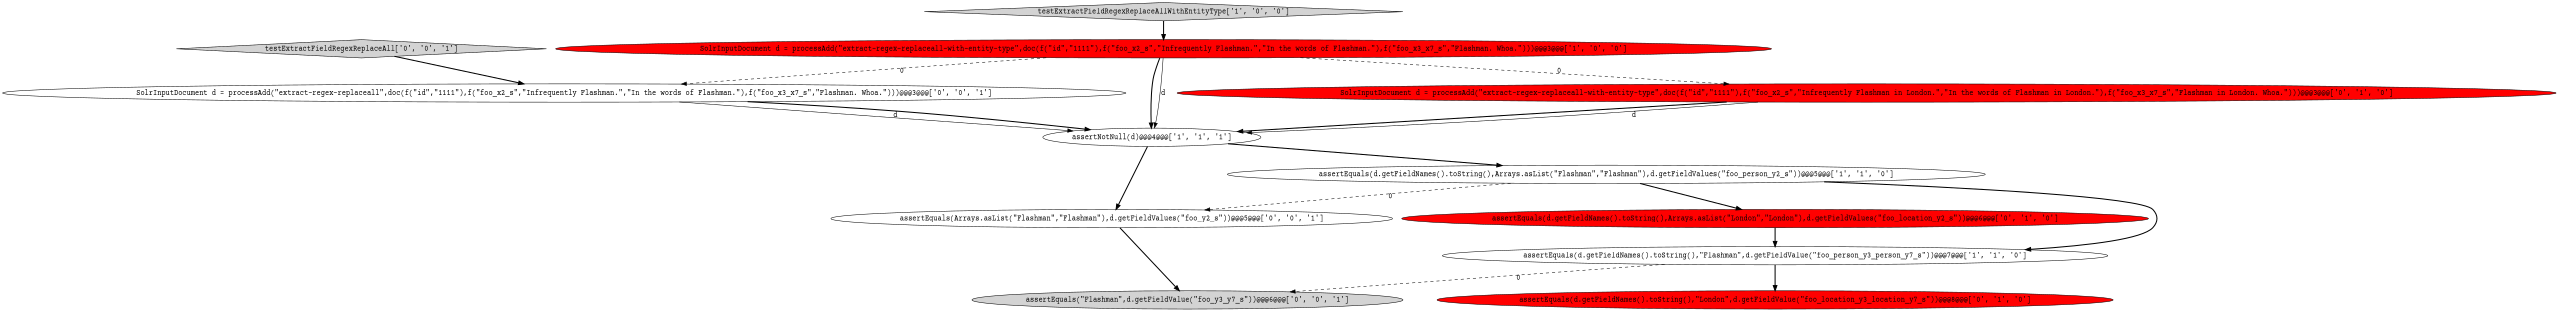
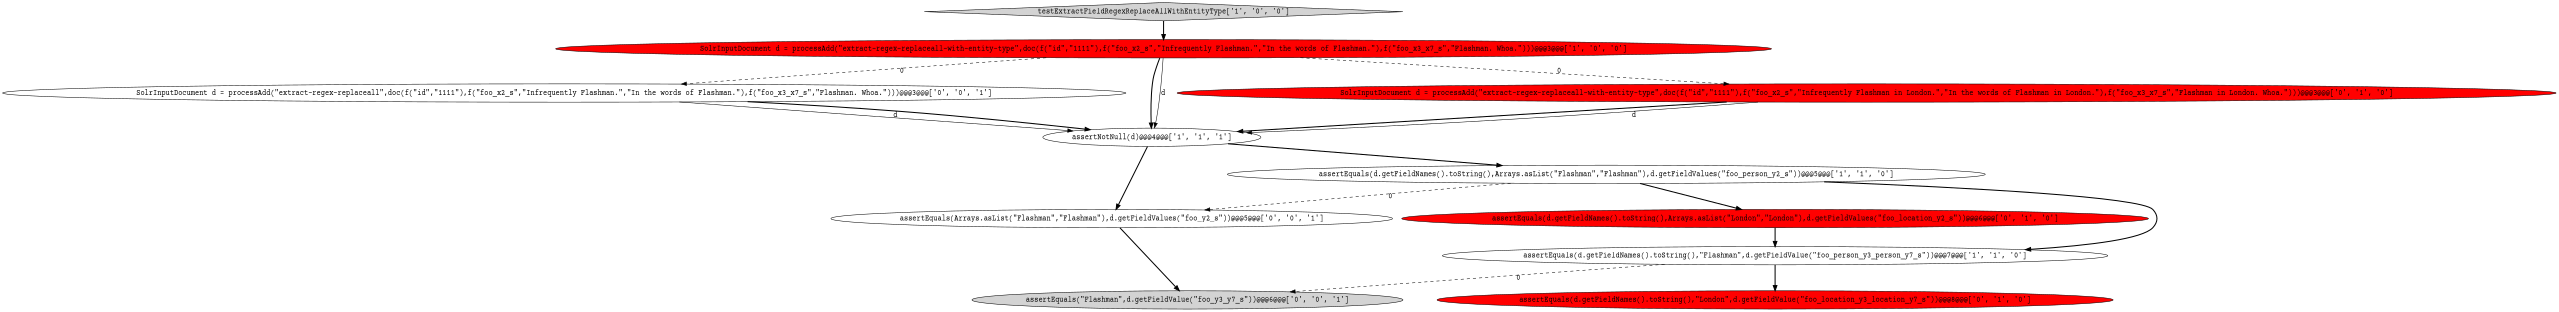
  digraph {
    fontname="Courier Prime"
    node [fillcolor=white fontname="Courier Prime" shape=ellipse style=filled]
    edge [fontname="Courier Prime" style=bold]
-   n1 [fillcolor=lightgray label="testExtractFieldRegexReplaceAll['0', '0', '1']" shape=diamond]
    n2 [label="SolrInputDocument d = processAdd(\"extract-regex-replaceall\",doc(f(\"id\",\"1111\"),f(\"foo_x2_s\",\"Infrequently Flashman.\",\"In the words of Flashman.\"),f(\"foo_x3_x7_s\",\"Flashman. Whoa.\")))@@@3@@@['0', '0', '1']"]
    n3 [label="assertNotNull(d)@@@4@@@['1', '1', '1']"]
    n4 [fillcolor=lightgray label="testExtractFieldRegexReplaceAllWithEntityType['1', '0', '0']" shape=diamond]
    n5 [fillcolor=red label="SolrInputDocument d = processAdd(\"extract-regex-replaceall-with-entity-type\",doc(f(\"id\",\"1111\"),f(\"foo_x2_s\",\"Infrequently Flashman.\",\"In the words of Flashman.\"),f(\"foo_x3_x7_s\",\"Flashman. Whoa.\")))@@@3@@@['1', '0', '0']"]
    n6 [fillcolor=red label="SolrInputDocument d = processAdd(\"extract-regex-replaceall-with-entity-type\",doc(f(\"id\",\"1111\"),f(\"foo_x2_s\",\"Infrequently Flashman in London.\",\"In the words of Flashman in London.\"),f(\"foo_x3_x7_s\",\"Flashman in London. Whoa.\")))@@@3@@@['0', '1', '0']"]
    n7 [fillcolor=red label="assertEquals(d.getFieldNames().toString(),\"London\",d.getFieldValue(\"foo_location_y3_location_y7_s\"))@@@8@@@['0', '1', '0']"]
    n8 [label="assertEquals(Arrays.asList(\"Flashman\",\"Flashman\"),d.getFieldValues(\"foo_y2_s\"))@@@5@@@['0', '0', '1']"]
    n9 [label="assertEquals(d.getFieldNames().toString(),Arrays.asList(\"Flashman\",\"Flashman\"),d.getFieldValues(\"foo_person_y2_s\"))@@@5@@@['1', '1', '0']"]
    n10 [fillcolor=red label="assertEquals(d.getFieldNames().toString(),Arrays.asList(\"London\",\"London\"),d.getFieldValues(\"foo_location_y2_s\"))@@@6@@@['0', '1', '0']"]
    n11 [label="assertEquals(d.getFieldNames().toString(),\"Flashman\",d.getFieldValue(\"foo_person_y3_person_y7_s\"))@@@7@@@['1', '1', '0']"]
    n12 [fillcolor=lightgray label="assertEquals(\"Flashman\",d.getFieldValue(\"foo_y3_y7_s\"))@@@6@@@['0', '0', '1']"]
-   n1 -> n2
    n2 -> n3 [label=d style=solid]
    n2 -> n3
    n3 -> n8
    n3 -> n9
    n4 -> n5
    n5 -> n2 [label=0 style=dashed]
    n5 -> n3
    n5 -> n3 [label=d style=solid]
    n5 -> n6 [label=0 style=dashed]
    n6 -> n3
    n6 -> n3 [label=d style=solid]
    n8 -> n12
    n9 -> n8 [label=0 style=dashed]
    n9 -> n10
    n9 -> n11
    n10 -> n11
    n11 -> n7
    n11 -> n12 [label=0 style=dashed]
  }
